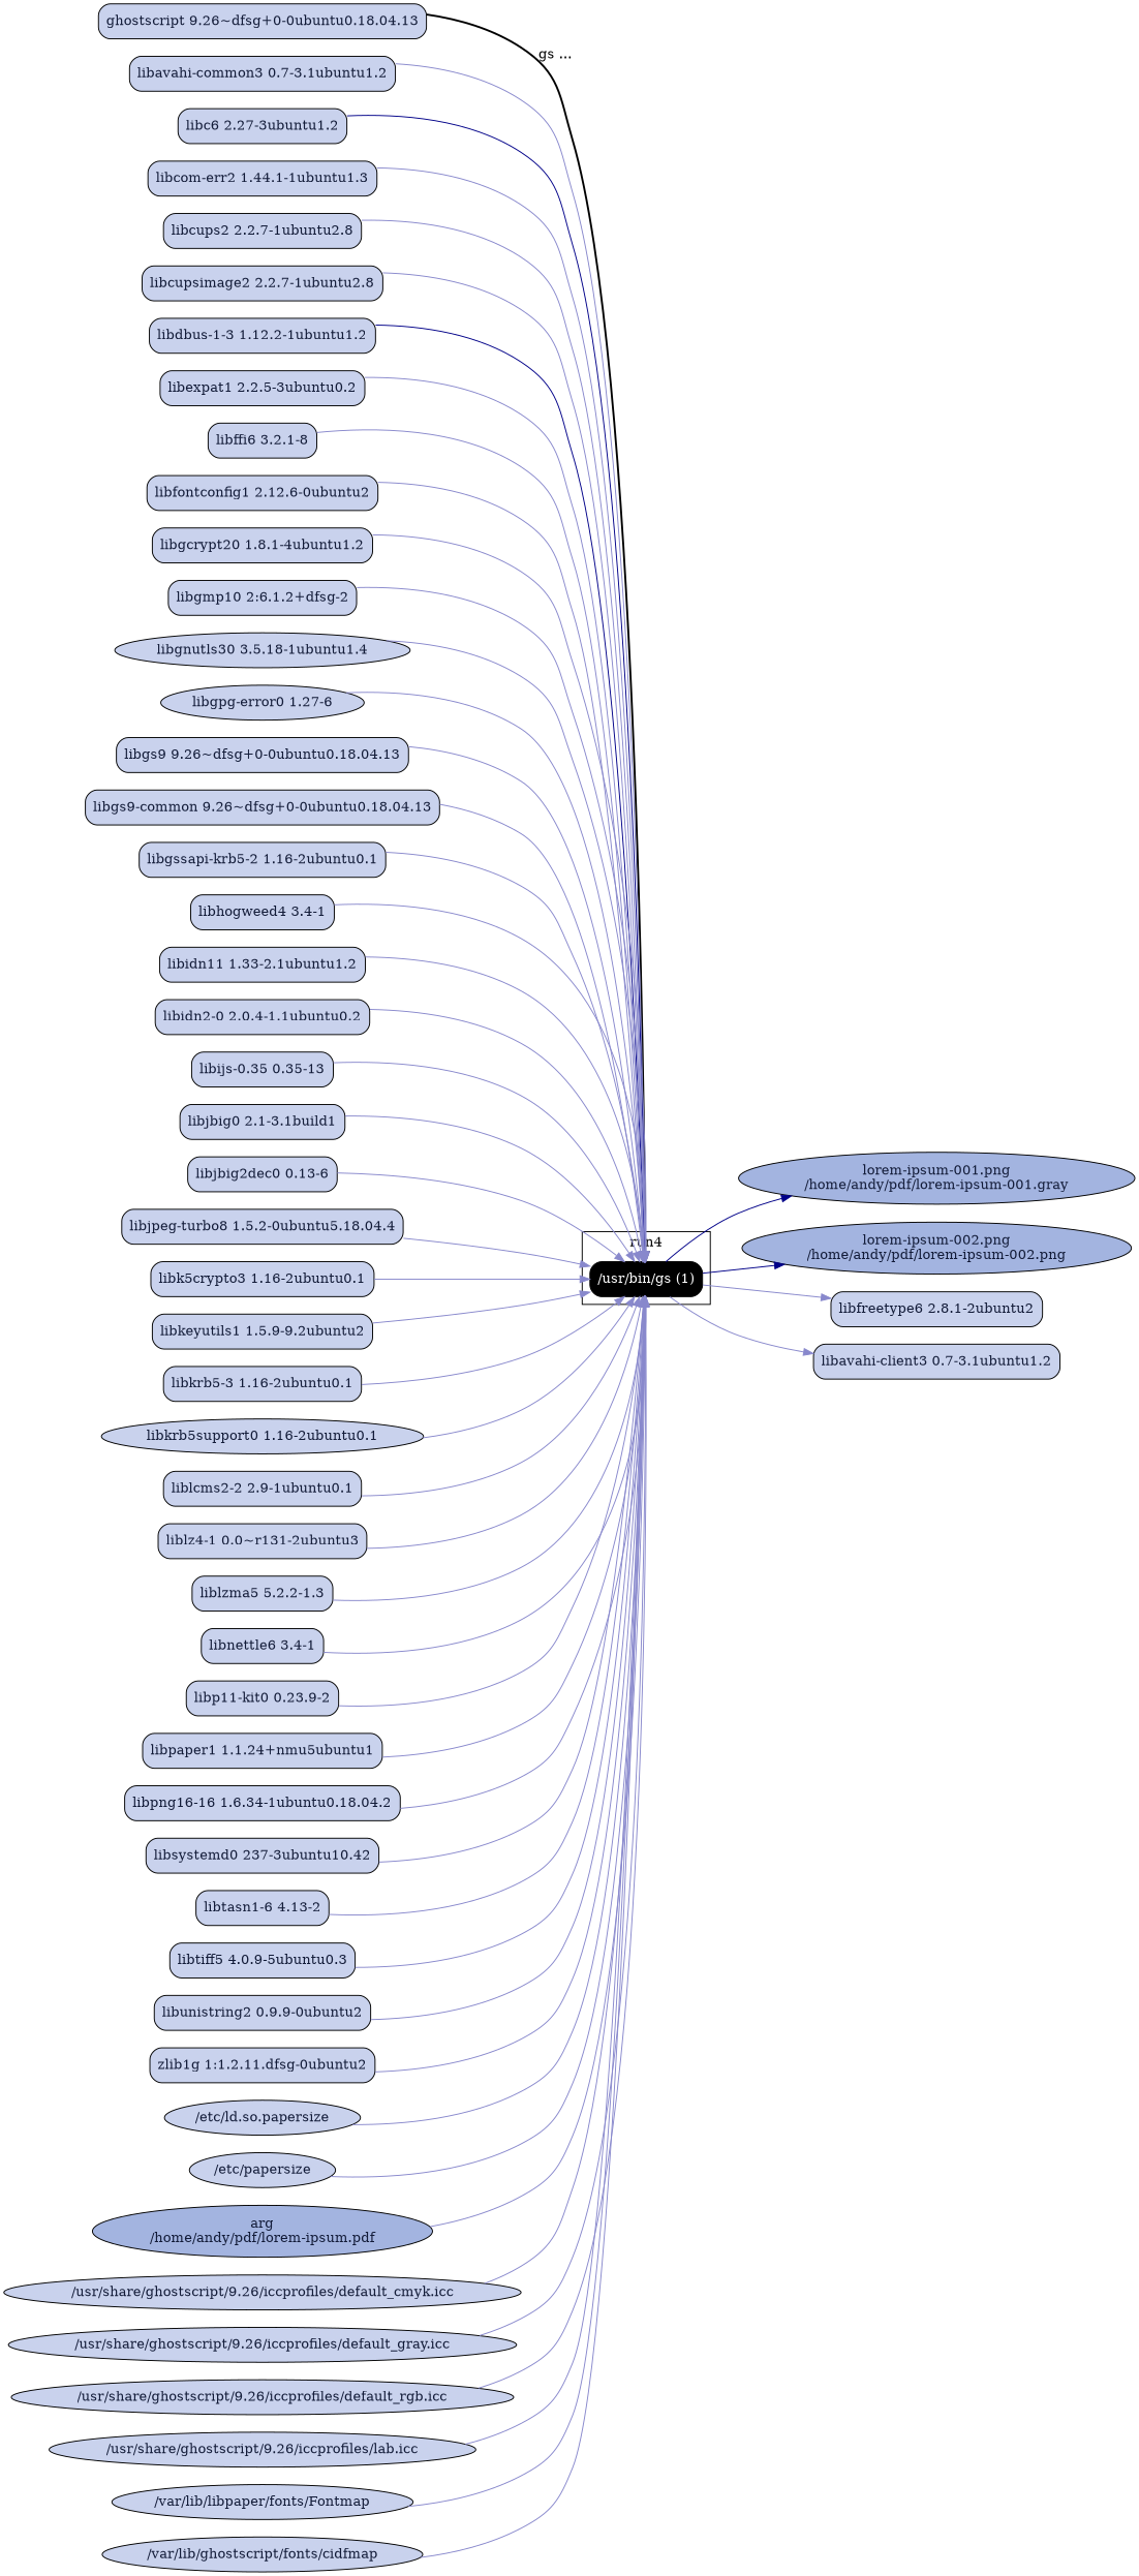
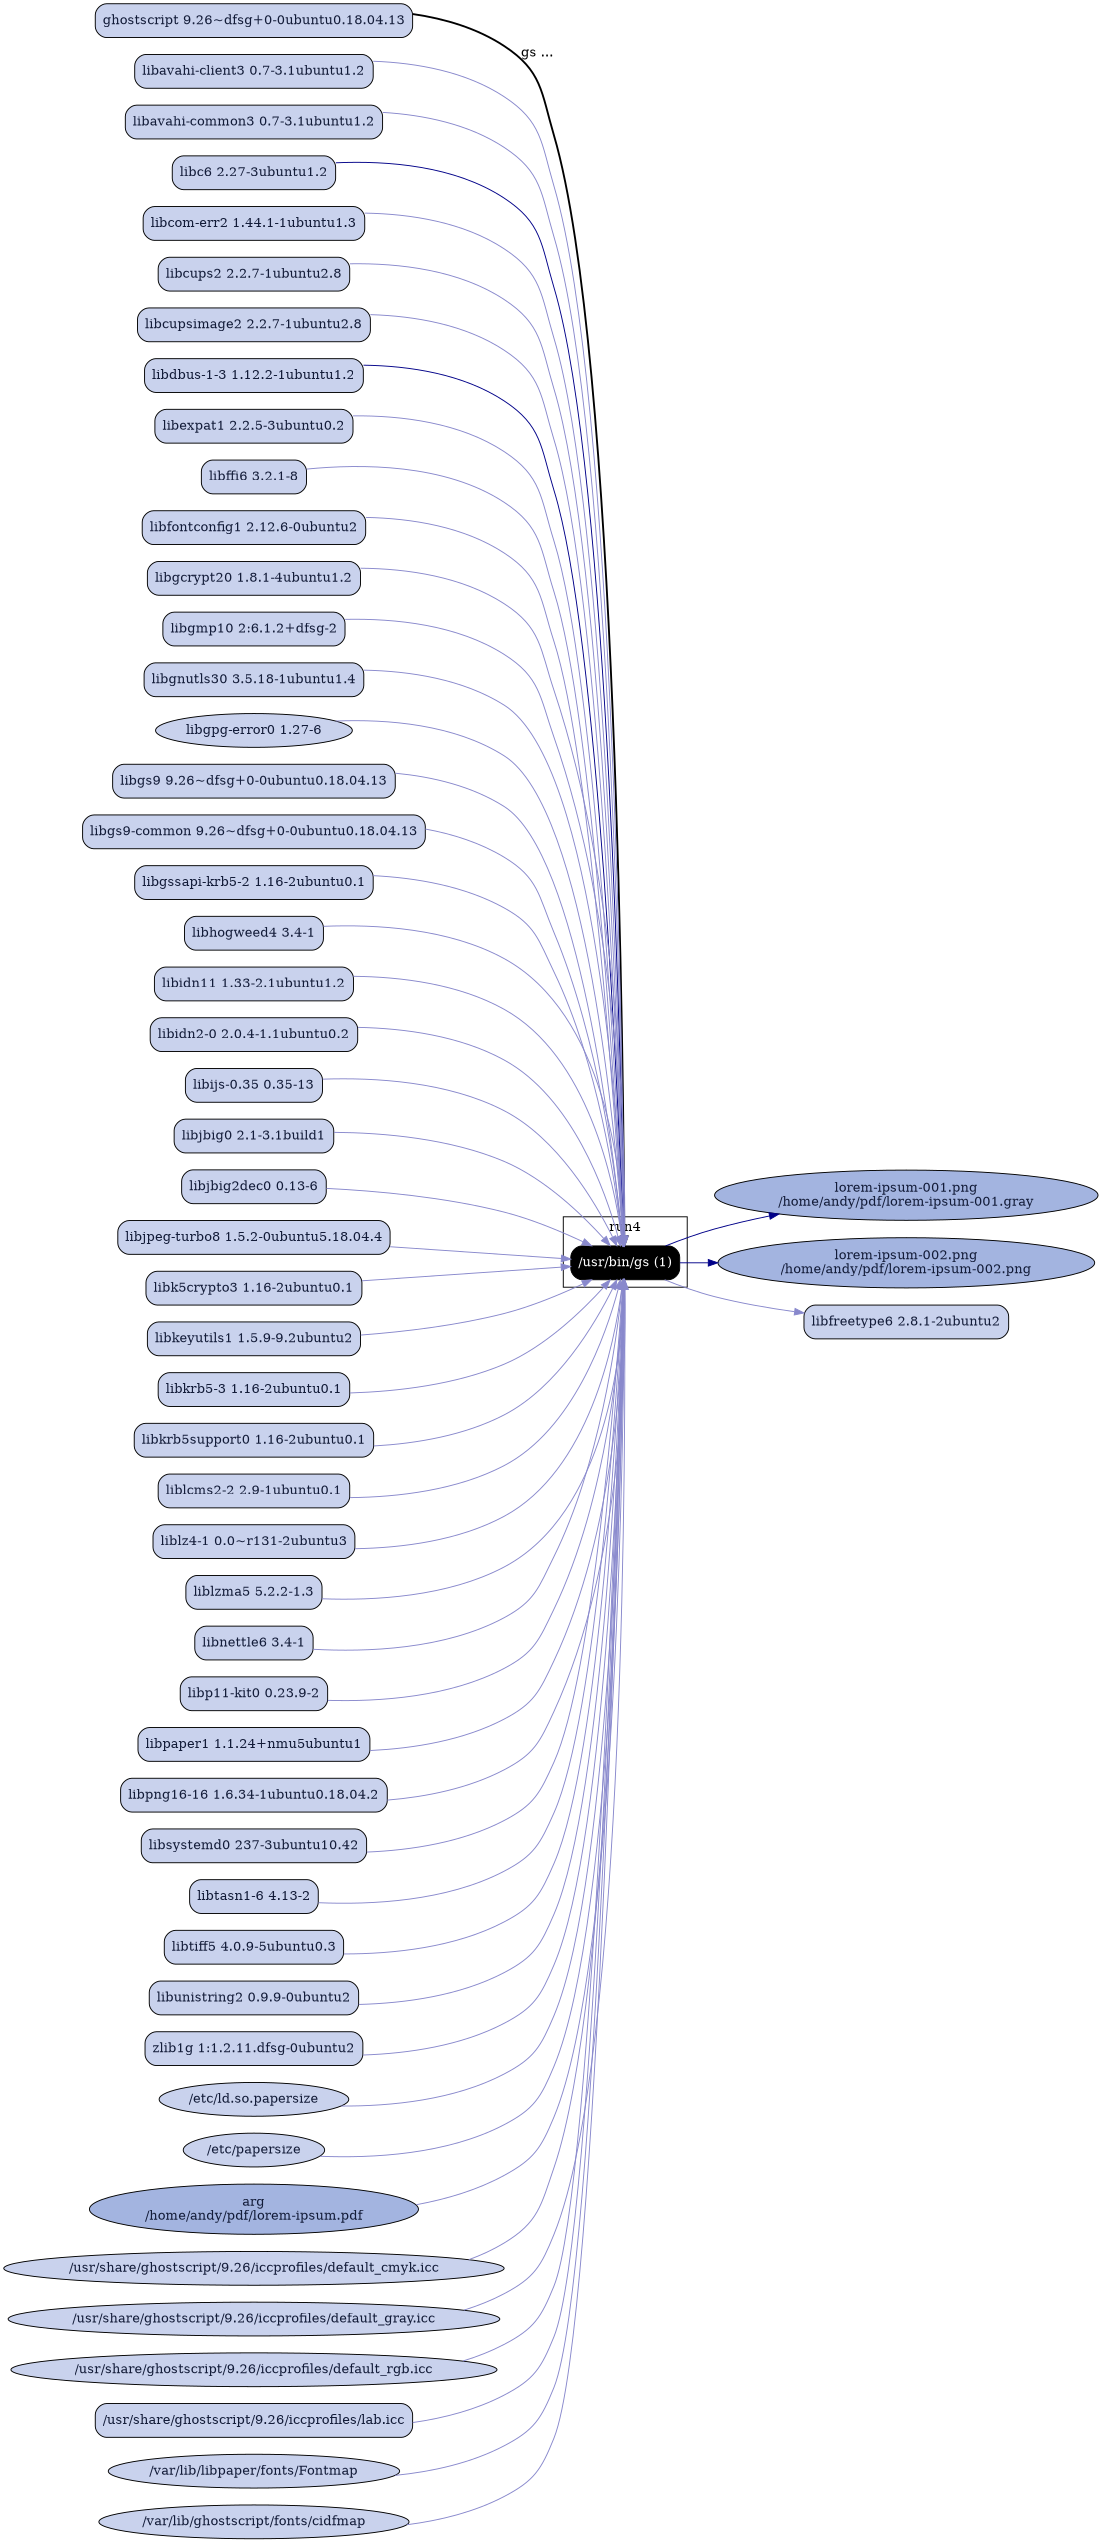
  digraph {
    rankdir=LR
    node [fillcolor="#C9D2ED" fontcolor="#131C39" shape=box style="filled,rounded"]
    edge [color="#8888CC"]
    n1 [fillcolor=black fontcolor=white label="/usr/bin/gs (1)"]
    n2 [fillcolor="#A3B4E0" label="lorem-ipsum-001.png\n/home/andy/pdf/lorem-ipsum-001.gray" shape=ellipse]
    n3 [fillcolor="#A3B4E0" label="lorem-ipsum-002.png\n/home/andy/pdf/lorem-ipsum-002.png" shape=ellipse]
    n4 [label="libfreetype6 2.8.1-2ubuntu2"]
    n5 [label="ghostscript 9.26~dfsg+0-0ubuntu0.18.04.13"]
    n6 [label="libavahi-client3 0.7-3.1ubuntu1.2"]
    n7 [label="libavahi-common3 0.7-3.1ubuntu1.2"]
    n8 [label="libc6 2.27-3ubuntu1.2"]
    n9 [label="libcom-err2 1.44.1-1ubuntu1.3"]
    n10 [label="libcups2 2.2.7-1ubuntu2.8"]
    n11 [label="libcupsimage2 2.2.7-1ubuntu2.8"]
    n12 [label="libdbus-1-3 1.12.2-1ubuntu1.2"]
    n13 [label="libexpat1 2.2.5-3ubuntu0.2"]
    n14 [label="libffi6 3.2.1-8"]
    n15 [label="libfontconfig1 2.12.6-0ubuntu2"]
    n16 [label="libgcrypt20 1.8.1-4ubuntu1.2"]
    n17 [label="libgmp10 2:6.1.2+dfsg-2"]
-   n18 [label="libgnutls30 3.5.18-1ubuntu1.4" shape=ellipse]
+   n18 [label="libgnutls30 3.5.18-1ubuntu1.4"]
    n19 [label="libgpg-error0 1.27-6" shape=ellipse]
    n20 [label="libgs9 9.26~dfsg+0-0ubuntu0.18.04.13"]
    n21 [label="libgs9-common 9.26~dfsg+0-0ubuntu0.18.04.13"]
    n22 [label="libgssapi-krb5-2 1.16-2ubuntu0.1"]
    n23 [label="libhogweed4 3.4-1"]
    n24 [label="libidn11 1.33-2.1ubuntu1.2"]
    n25 [label="libidn2-0 2.0.4-1.1ubuntu0.2"]
    n26 [label="libijs-0.35 0.35-13"]
    n27 [label="libjbig0 2.1-3.1build1"]
    n28 [label="libjbig2dec0 0.13-6"]
    n29 [label="libjpeg-turbo8 1.5.2-0ubuntu5.18.04.4"]
    n30 [label="libk5crypto3 1.16-2ubuntu0.1"]
    n31 [label="libkeyutils1 1.5.9-9.2ubuntu2"]
    n32 [label="libkrb5-3 1.16-2ubuntu0.1"]
-   n33 [label="libkrb5support0 1.16-2ubuntu0.1" shape=ellipse]
+   n33 [label="libkrb5support0 1.16-2ubuntu0.1"]
    n34 [label="liblcms2-2 2.9-1ubuntu0.1"]
    n35 [label="liblz4-1 0.0~r131-2ubuntu3"]
    n36 [label="liblzma5 5.2.2-1.3"]
    n37 [label="libnettle6 3.4-1"]
    n38 [label="libp11-kit0 0.23.9-2"]
    n39 [label="libpaper1 1.1.24+nmu5ubuntu1"]
    n40 [label="libpng16-16 1.6.34-1ubuntu0.18.04.2"]
    n41 [label="libsystemd0 237-3ubuntu10.42"]
    n42 [label="libtasn1-6 4.13-2"]
    n43 [label="libtiff5 4.0.9-5ubuntu0.3"]
    n44 [label="libunistring2 0.9.9-0ubuntu2"]
    n45 [label="zlib1g 1:1.2.11.dfsg-0ubuntu2"]
    n46 [label="/etc/ld.so.papersize" shape=ellipse]
    "/etc/papersize" [shape=ellipse]
    n48 [fillcolor="#A3B4E0" label="arg\n/home/andy/pdf/lorem-ipsum.pdf" shape=ellipse]
    "/usr/share/ghostscript/9.26/iccprofiles/default_cmyk.icc" [shape=ellipse]
    "/usr/share/ghostscript/9.26/iccprofiles/default_gray.icc" [shape=ellipse]
    "/usr/share/ghostscript/9.26/iccprofiles/default_rgb.icc" [shape=ellipse]
-   "/usr/share/ghostscript/9.26/iccprofiles/lab.icc" [shape=ellipse]
+   "/usr/share/ghostscript/9.26/iccprofiles/lab.icc"
    n53 [label="/var/lib/libpaper/fonts/Fontmap" shape=ellipse]
    "/var/lib/ghostscript/fonts/cidfmap" [shape=ellipse]
    subgraph cluster_1 {
      label=run4
      n1
    }
    n1 -> n2 [color="#000088"]
    n1 -> n3 [color="#000088"]
    n1 -> n4
    n5 -> n1 [label="gs ..." style=bold color=""]
-   n1 -> n6
+   n6 -> n1
    n7 -> n1
    n8 -> n1 [color="#000088"]
    n9 -> n1
    n10 -> n1
    n11 -> n1
    n12 -> n1 [color="#000088"]
    n13 -> n1
    n14 -> n1
    n15 -> n1
    n16 -> n1
    n17 -> n1
    n18 -> n1
    n19 -> n1
    n20 -> n1
    n21 -> n1
    n22 -> n1
    n23 -> n1
    n24 -> n1
    n25 -> n1
    n26 -> n1
    n27 -> n1
    n28 -> n1
    n29 -> n1
    n30 -> n1
    n31 -> n1
    n32 -> n1
    n33 -> n1
    n34 -> n1
    n35 -> n1
    n36 -> n1
    n37 -> n1
    n38 -> n1
    n39 -> n1
    n40 -> n1
    n41 -> n1
    n42 -> n1
    n43 -> n1
    n44 -> n1
    n45 -> n1
    n46 -> n1
    "/etc/papersize" -> n1
    n48 -> n1
    "/usr/share/ghostscript/9.26/iccprofiles/default_cmyk.icc" -> n1
    "/usr/share/ghostscript/9.26/iccprofiles/default_gray.icc" -> n1
    "/usr/share/ghostscript/9.26/iccprofiles/default_rgb.icc" -> n1
    "/usr/share/ghostscript/9.26/iccprofiles/lab.icc" -> n1
    n53 -> n1
    "/var/lib/ghostscript/fonts/cidfmap" -> n1
  }
